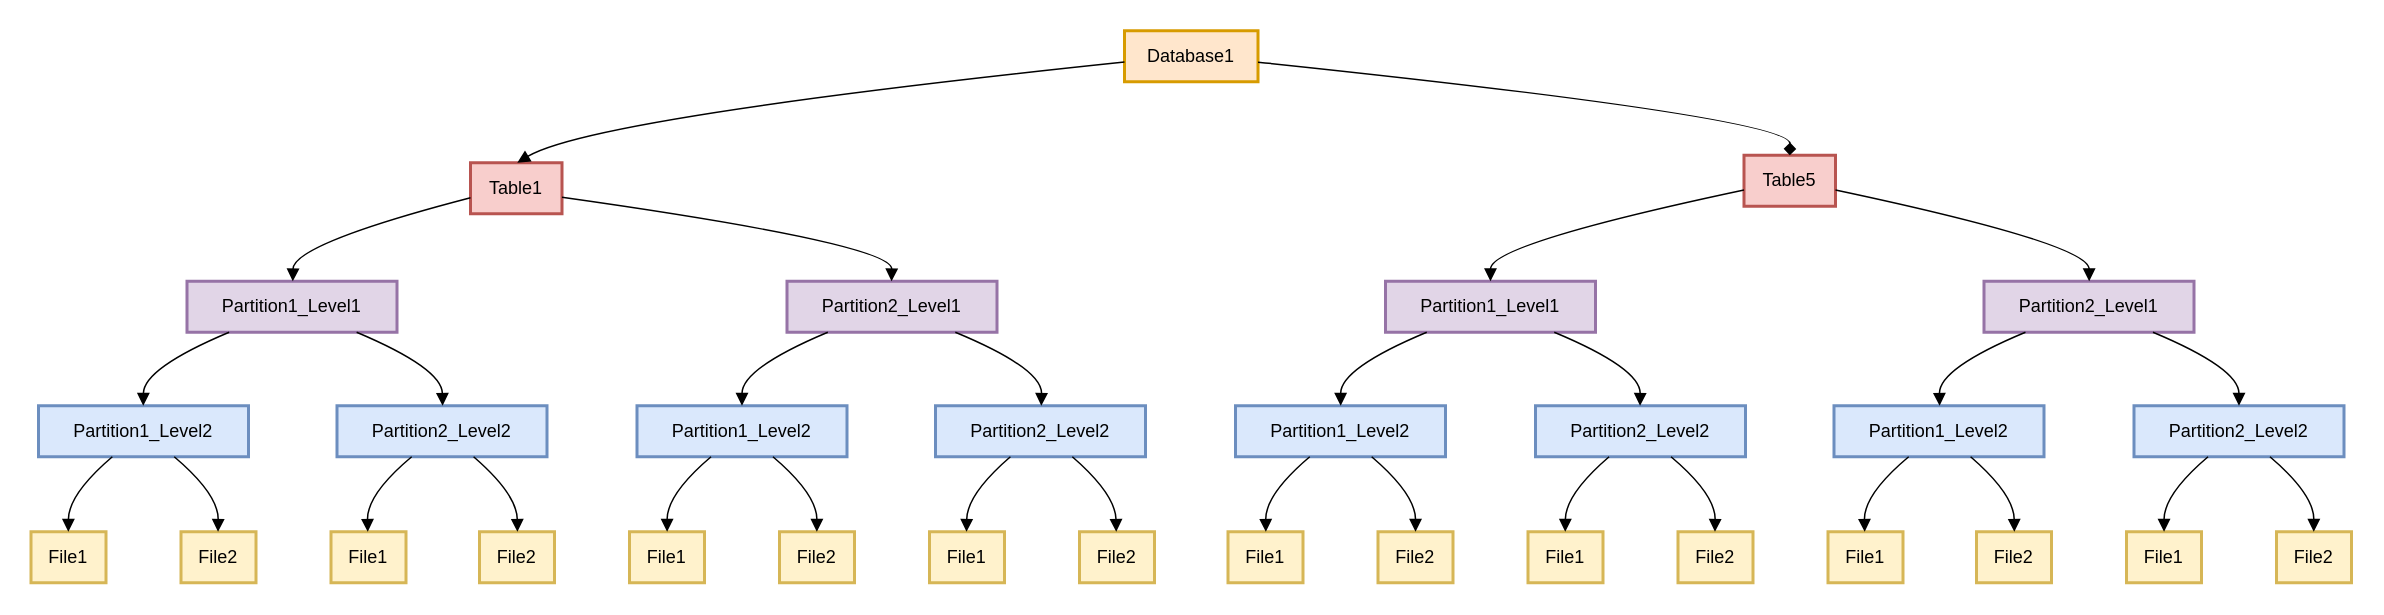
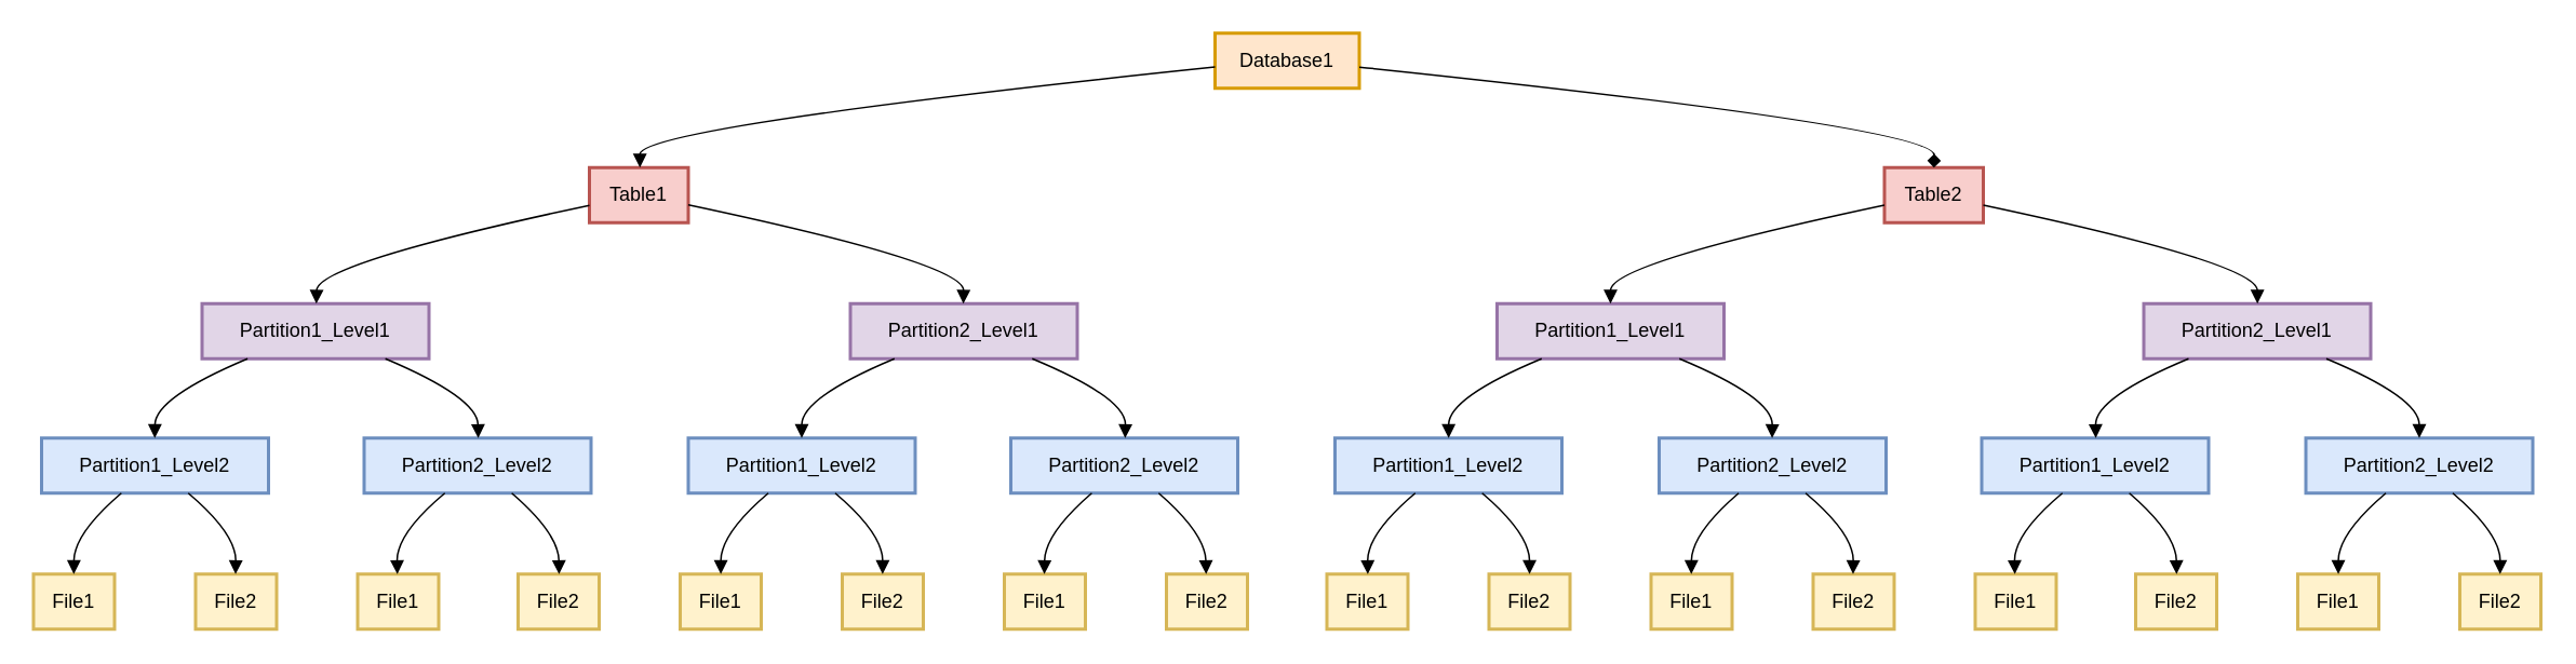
  <mxCell id="0" />
  <mxCell id="1" parent="0" />
  <mxCell id="2" value="Database1" style="whiteSpace=wrap;strokeWidth=2;fillColor=#ffe6cc;strokeColor=#d79b00;" parent="1" vertex="1"><mxGeometry x="749" y="20" width="89" height="34" as="geometry" /></mxCell>
- <mxCell id="3" value="Table1" style="whiteSpace=wrap;strokeWidth=2;fillColor=#f8cecc;strokeColor=#b85450;" parent="1" vertex="1"><mxGeometry x="313" y="108" width="61" height="34" as="geometry" /></mxCell>
- <mxCell id="4" value="Table5" style="whiteSpace=wrap;strokeWidth=2;fillColor=#f8cecc;strokeColor=#b85450;" parent="1" vertex="1"><mxGeometry x="1162" y="103" width="61" height="34" as="geometry" /></mxCell>
+ <mxCell id="3" value="Table1" style="whiteSpace=wrap;strokeWidth=2;fillColor=#f8cecc;strokeColor=#b85450;" parent="1" vertex="1"><mxGeometry x="363" y="103" width="61" height="34" as="geometry" /></mxCell>
+ <mxCell id="4" value="Table2" style="whiteSpace=wrap;strokeWidth=2;fillColor=#f8cecc;strokeColor=#b85450;" parent="1" vertex="1"><mxGeometry x="1162" y="103" width="61" height="34" as="geometry" /></mxCell>
  <mxCell id="5" value="Partition1_Level1" style="whiteSpace=wrap;strokeWidth=2;fillColor=#e1d5e7;strokeColor=#9673a6;" parent="1" vertex="1"><mxGeometry x="124" y="187" width="140" height="34" as="geometry" /></mxCell>
  <mxCell id="6" value="Partition2_Level1" style="whiteSpace=wrap;strokeWidth=2;fillColor=#e1d5e7;strokeColor=#9673a6;" parent="1" vertex="1"><mxGeometry x="524" y="187" width="140" height="34" as="geometry" /></mxCell>
  <mxCell id="7" value="Partition1_Level1" style="whiteSpace=wrap;strokeWidth=2;fillColor=#e1d5e7;strokeColor=#9673a6;" parent="1" vertex="1"><mxGeometry x="923" y="187" width="140" height="34" as="geometry" /></mxCell>
  <mxCell id="8" value="Partition2_Level1" style="whiteSpace=wrap;strokeWidth=2;fillColor=#e1d5e7;strokeColor=#9673a6;" parent="1" vertex="1"><mxGeometry x="1322" y="187" width="140" height="34" as="geometry" /></mxCell>
  <mxCell id="9" value="Partition1_Level2" style="whiteSpace=wrap;strokeWidth=2;fillColor=#dae8fc;strokeColor=#6c8ebf;" parent="1" vertex="1"><mxGeometry x="25" y="270" width="140" height="34" as="geometry" /></mxCell>
  <mxCell id="10" value="Partition2_Level2" style="whiteSpace=wrap;strokeWidth=2;fillColor=#dae8fc;strokeColor=#6c8ebf;" parent="1" vertex="1"><mxGeometry x="224" y="270" width="140" height="34" as="geometry" /></mxCell>
  <mxCell id="11" value="Partition1_Level2" style="whiteSpace=wrap;strokeWidth=2;fillColor=#dae8fc;strokeColor=#6c8ebf;" parent="1" vertex="1"><mxGeometry x="424" y="270" width="140" height="34" as="geometry" /></mxCell>
  <mxCell id="12" value="Partition2_Level2" style="whiteSpace=wrap;strokeWidth=2;fillColor=#dae8fc;strokeColor=#6c8ebf;" parent="1" vertex="1"><mxGeometry x="623" y="270" width="140" height="34" as="geometry" /></mxCell>
  <mxCell id="13" value="Partition1_Level2" style="whiteSpace=wrap;strokeWidth=2;fillColor=#dae8fc;strokeColor=#6c8ebf;" parent="1" vertex="1"><mxGeometry x="823" y="270" width="140" height="34" as="geometry" /></mxCell>
  <mxCell id="14" value="Partition2_Level2" style="whiteSpace=wrap;strokeWidth=2;fillColor=#dae8fc;strokeColor=#6c8ebf;" parent="1" vertex="1"><mxGeometry x="1023" y="270" width="140" height="34" as="geometry" /></mxCell>
  <mxCell id="15" value="Partition1_Level2" style="whiteSpace=wrap;strokeWidth=2;fillColor=#dae8fc;strokeColor=#6c8ebf;" parent="1" vertex="1"><mxGeometry x="1222" y="270" width="140" height="34" as="geometry" /></mxCell>
  <mxCell id="16" value="Partition2_Level2" style="whiteSpace=wrap;strokeWidth=2;fillColor=#dae8fc;strokeColor=#6c8ebf;" parent="1" vertex="1"><mxGeometry x="1422" y="270" width="140" height="34" as="geometry" /></mxCell>
  <mxCell id="17" value="File1" style="whiteSpace=wrap;strokeWidth=2;fillColor=#fff2cc;strokeColor=#d6b656;" parent="1" vertex="1"><mxGeometry x="20" y="354" width="50" height="34" as="geometry" /></mxCell>
  <mxCell id="18" value="File2" style="whiteSpace=wrap;strokeWidth=2;fillColor=#fff2cc;strokeColor=#d6b656;" parent="1" vertex="1"><mxGeometry x="120" y="354" width="50" height="34" as="geometry" /></mxCell>
  <mxCell id="19" value="File1" style="whiteSpace=wrap;strokeWidth=2;fillColor=#fff2cc;strokeColor=#d6b656;" parent="1" vertex="1"><mxGeometry x="220" y="354" width="50" height="34" as="geometry" /></mxCell>
  <mxCell id="20" value="File2" style="whiteSpace=wrap;strokeWidth=2;fillColor=#fff2cc;strokeColor=#d6b656;" parent="1" vertex="1"><mxGeometry x="319" y="354" width="50" height="34" as="geometry" /></mxCell>
  <mxCell id="21" value="File1" style="whiteSpace=wrap;strokeWidth=2;fillColor=#fff2cc;strokeColor=#d6b656;" parent="1" vertex="1"><mxGeometry x="419" y="354" width="50" height="34" as="geometry" /></mxCell>
  <mxCell id="22" value="File2" style="whiteSpace=wrap;strokeWidth=2;fillColor=#fff2cc;strokeColor=#d6b656;" parent="1" vertex="1"><mxGeometry x="519" y="354" width="50" height="34" as="geometry" /></mxCell>
  <mxCell id="23" value="File1" style="whiteSpace=wrap;strokeWidth=2;fillColor=#fff2cc;strokeColor=#d6b656;" parent="1" vertex="1"><mxGeometry x="619" y="354" width="50" height="34" as="geometry" /></mxCell>
  <mxCell id="24" value="File2" style="whiteSpace=wrap;strokeWidth=2;fillColor=#fff2cc;strokeColor=#d6b656;" parent="1" vertex="1"><mxGeometry x="719" y="354" width="50" height="34" as="geometry" /></mxCell>
  <mxCell id="25" value="File1" style="whiteSpace=wrap;strokeWidth=2;fillColor=#fff2cc;strokeColor=#d6b656;" parent="1" vertex="1"><mxGeometry x="818" y="354" width="50" height="34" as="geometry" /></mxCell>
  <mxCell id="26" value="File2" style="whiteSpace=wrap;strokeWidth=2;fillColor=#fff2cc;strokeColor=#d6b656;" parent="1" vertex="1"><mxGeometry x="918" y="354" width="50" height="34" as="geometry" /></mxCell>
  <mxCell id="27" value="File1" style="whiteSpace=wrap;strokeWidth=2;fillColor=#fff2cc;strokeColor=#d6b656;" parent="1" vertex="1"><mxGeometry x="1018" y="354" width="50" height="34" as="geometry" /></mxCell>
  <mxCell id="28" value="File2" style="whiteSpace=wrap;strokeWidth=2;fillColor=#fff2cc;strokeColor=#d6b656;" parent="1" vertex="1"><mxGeometry x="1118" y="354" width="50" height="34" as="geometry" /></mxCell>
  <mxCell id="29" value="File1" style="whiteSpace=wrap;strokeWidth=2;fillColor=#fff2cc;strokeColor=#d6b656;" parent="1" vertex="1"><mxGeometry x="1218" y="354" width="50" height="34" as="geometry" /></mxCell>
  <mxCell id="30" value="File2" style="whiteSpace=wrap;strokeWidth=2;fillColor=#fff2cc;strokeColor=#d6b656;" parent="1" vertex="1"><mxGeometry x="1317" y="354" width="50" height="34" as="geometry" /></mxCell>
  <mxCell id="31" value="File1" style="whiteSpace=wrap;strokeWidth=2;fillColor=#fff2cc;strokeColor=#d6b656;" parent="1" vertex="1"><mxGeometry x="1417" y="354" width="50" height="34" as="geometry" /></mxCell>
  <mxCell id="32" value="File2" style="whiteSpace=wrap;strokeWidth=2;fillColor=#fff2cc;strokeColor=#d6b656;" parent="1" vertex="1"><mxGeometry x="1517" y="354" width="50" height="34" as="geometry" /></mxCell>
  <mxCell id="33" value="" style="curved=1;startArrow=none;endArrow=block;exitX=-0.001;exitY=0.615;entryX=0.511;entryY=0;rounded=0;" parent="1" source="2" target="3" edge="1"><mxGeometry relative="1" as="geometry"><Array as="points"><mxPoint x="394" y="78" /></Array></mxGeometry></mxCell>
  <mxCell id="34" value="" style="curved=1;startArrow=none;endArrow=diamond;exitX=0.998;exitY=0.615;entryX=0.501;entryY=0;rounded=0;" parent="1" source="2" target="4" edge="1"><mxGeometry relative="1" as="geometry"><Array as="points"><mxPoint x="1193" y="78" /></Array></mxGeometry></mxCell>
  <mxCell id="35" value="" style="curved=1;startArrow=none;endArrow=block;exitX=0.008;exitY=0.682;entryX=0.504;entryY=-0.015;rounded=0;" parent="1" source="3" target="5" edge="1"><mxGeometry relative="1" as="geometry"><Array as="points"><mxPoint x="195" y="162" /></Array></mxGeometry></mxCell>
  <mxCell id="36" value="" style="curved=1;startArrow=none;endArrow=block;exitX=1.015;exitY=0.682;entryX=0.498;entryY=-0.015;rounded=0;" parent="1" source="3" target="6" edge="1"><mxGeometry relative="1" as="geometry"><Array as="points"><mxPoint x="594" y="162" /></Array></mxGeometry></mxCell>
  <mxCell id="37" value="" style="curved=1;startArrow=none;endArrow=block;exitX=-0.003;exitY=0.682;entryX=0.5;entryY=-0.015;rounded=0;" parent="1" source="4" target="7" edge="1"><mxGeometry relative="1" as="geometry"><Array as="points"><mxPoint x="993" y="162" /></Array></mxGeometry></mxCell>
  <mxCell id="38" value="" style="curved=1;startArrow=none;endArrow=block;exitX=1.005;exitY=0.682;entryX=0.501;entryY=-0.015;rounded=0;" parent="1" source="4" target="8" edge="1"><mxGeometry relative="1" as="geometry"><Array as="points"><mxPoint x="1392" y="162" /></Array></mxGeometry></mxCell>
  <mxCell id="39" value="" style="curved=1;startArrow=none;endArrow=block;exitX=0.218;exitY=0.971;entryX=0.499;entryY=0;rounded=0;" parent="1" source="5" target="9" edge="1"><mxGeometry relative="1" as="geometry"><Array as="points"><mxPoint x="95" y="245" /></Array></mxGeometry></mxCell>
  <mxCell id="40" value="" style="curved=1;startArrow=none;endArrow=block;exitX=0.79;exitY=0.971;entryX=0.503;entryY=0;rounded=0;" parent="1" source="5" target="10" edge="1"><mxGeometry relative="1" as="geometry"><Array as="points"><mxPoint x="294" y="245" /></Array></mxGeometry></mxCell>
  <mxCell id="41" value="" style="curved=1;startArrow=none;endArrow=block;exitX=0.212;exitY=0.971;entryX=0.5;entryY=0;rounded=0;" parent="1" source="6" target="11" edge="1"><mxGeometry relative="1" as="geometry"><Array as="points"><mxPoint x="494" y="245" /></Array></mxGeometry></mxCell>
  <mxCell id="42" value="" style="curved=1;startArrow=none;endArrow=block;exitX=0.784;exitY=0.971;entryX=0.504;entryY=0;rounded=0;" parent="1" source="6" target="12" edge="1"><mxGeometry relative="1" as="geometry"><Array as="points"><mxPoint x="694" y="245" /></Array></mxGeometry></mxCell>
  <mxCell id="43" value="" style="curved=1;startArrow=none;endArrow=block;exitX=0.214;exitY=0.971;entryX=0.501;entryY=0;rounded=0;" parent="1" source="7" target="13" edge="1"><mxGeometry relative="1" as="geometry"><Array as="points"><mxPoint x="893" y="245" /></Array></mxGeometry></mxCell>
  <mxCell id="44" value="" style="curved=1;startArrow=none;endArrow=block;exitX=0.786;exitY=0.971;entryX=0.498;entryY=0;rounded=0;" parent="1" source="7" target="14" edge="1"><mxGeometry relative="1" as="geometry"><Array as="points"><mxPoint x="1093" y="245" /></Array></mxGeometry></mxCell>
  <mxCell id="45" value="" style="curved=1;startArrow=none;endArrow=block;exitX=0.215;exitY=0.971;entryX=0.503;entryY=0;rounded=0;" parent="1" source="8" target="15" edge="1"><mxGeometry relative="1" as="geometry"><Array as="points"><mxPoint x="1292" y="245" /></Array></mxGeometry></mxCell>
  <mxCell id="46" value="" style="curved=1;startArrow=none;endArrow=block;exitX=0.787;exitY=0.971;entryX=0.5;entryY=0;rounded=0;" parent="1" source="8" target="16" edge="1"><mxGeometry relative="1" as="geometry"><Array as="points"><mxPoint x="1492" y="245" /></Array></mxGeometry></mxCell>
  <mxCell id="47" value="" style="curved=1;startArrow=none;endArrow=block;exitX=0.356;exitY=0.985;entryX=0.498;entryY=-0.015;rounded=0;" parent="1" source="9" target="17" edge="1"><mxGeometry relative="1" as="geometry"><Array as="points"><mxPoint x="45" y="329" /></Array></mxGeometry></mxCell>
  <mxCell id="48" value="" style="curved=1;startArrow=none;endArrow=block;exitX=0.642;exitY=0.985;entryX=0.494;entryY=-0.015;rounded=0;" parent="1" source="9" target="18" edge="1"><mxGeometry relative="1" as="geometry"><Array as="points"><mxPoint x="145" y="329" /></Array></mxGeometry></mxCell>
  <mxCell id="49" value="" style="curved=1;startArrow=none;endArrow=block;exitX=0.36;exitY=0.985;entryX=0.49;entryY=-0.015;rounded=0;" parent="1" source="10" target="19" edge="1"><mxGeometry relative="1" as="geometry"><Array as="points"><mxPoint x="244" y="329" /></Array></mxGeometry></mxCell>
  <mxCell id="50" value="" style="curved=1;startArrow=none;endArrow=block;exitX=0.646;exitY=0.985;entryX=0.506;entryY=-0.015;rounded=0;" parent="1" source="10" target="20" edge="1"><mxGeometry relative="1" as="geometry"><Array as="points"><mxPoint x="344" y="329" /></Array></mxGeometry></mxCell>
  <mxCell id="51" value="" style="curved=1;startArrow=none;endArrow=block;exitX=0.357;exitY=0.985;entryX=0.502;entryY=-0.015;rounded=0;" parent="1" source="11" target="21" edge="1"><mxGeometry relative="1" as="geometry"><Array as="points"><mxPoint x="444" y="329" /></Array></mxGeometry></mxCell>
  <mxCell id="52" value="" style="curved=1;startArrow=none;endArrow=block;exitX=0.643;exitY=0.985;entryX=0.498;entryY=-0.015;rounded=0;" parent="1" source="11" target="22" edge="1"><mxGeometry relative="1" as="geometry"><Array as="points"><mxPoint x="544" y="329" /></Array></mxGeometry></mxCell>
  <mxCell id="53" value="" style="curved=1;startArrow=none;endArrow=block;exitX=0.361;exitY=0.985;entryX=0.494;entryY=-0.015;rounded=0;" parent="1" source="12" target="23" edge="1"><mxGeometry relative="1" as="geometry"><Array as="points"><mxPoint x="644" y="329" /></Array></mxGeometry></mxCell>
  <mxCell id="54" value="" style="curved=1;startArrow=none;endArrow=block;exitX=0.647;exitY=0.985;entryX=0.49;entryY=-0.015;rounded=0;" parent="1" source="12" target="24" edge="1"><mxGeometry relative="1" as="geometry"><Array as="points"><mxPoint x="743" y="329" /></Array></mxGeometry></mxCell>
  <mxCell id="55" value="" style="curved=1;startArrow=none;endArrow=block;exitX=0.358;exitY=0.985;entryX=0.505;entryY=-0.015;rounded=0;" parent="1" source="13" target="25" edge="1"><mxGeometry relative="1" as="geometry"><Array as="points"><mxPoint x="843" y="329" /></Array></mxGeometry></mxCell>
  <mxCell id="56" value="" style="curved=1;startArrow=none;endArrow=block;exitX=0.644;exitY=0.985;entryX=0.501;entryY=-0.015;rounded=0;" parent="1" source="13" target="26" edge="1"><mxGeometry relative="1" as="geometry"><Array as="points"><mxPoint x="943" y="329" /></Array></mxGeometry></mxCell>
  <mxCell id="57" value="" style="curved=1;startArrow=none;endArrow=block;exitX=0.355;exitY=0.985;entryX=0.497;entryY=-0.015;rounded=0;" parent="1" source="14" target="27" edge="1"><mxGeometry relative="1" as="geometry"><Array as="points"><mxPoint x="1043" y="329" /></Array></mxGeometry></mxCell>
  <mxCell id="58" value="" style="curved=1;startArrow=none;endArrow=block;exitX=0.641;exitY=0.985;entryX=0.493;entryY=-0.015;rounded=0;" parent="1" source="14" target="28" edge="1"><mxGeometry relative="1" as="geometry"><Array as="points"><mxPoint x="1143" y="329" /></Array></mxGeometry></mxCell>
  <mxCell id="59" value="" style="curved=1;startArrow=none;endArrow=block;exitX=0.36;exitY=0.985;entryX=0.489;entryY=-0.015;rounded=0;" parent="1" source="15" target="29" edge="1"><mxGeometry relative="1" as="geometry"><Array as="points"><mxPoint x="1242" y="329" /></Array></mxGeometry></mxCell>
  <mxCell id="60" value="" style="curved=1;startArrow=none;endArrow=block;exitX=0.646;exitY=0.985;entryX=0.505;entryY=-0.015;rounded=0;" parent="1" source="15" target="30" edge="1"><mxGeometry relative="1" as="geometry"><Array as="points"><mxPoint x="1342" y="329" /></Array></mxGeometry></mxCell>
  <mxCell id="61" value="" style="curved=1;startArrow=none;endArrow=block;exitX=0.357;exitY=0.985;entryX=0.501;entryY=-0.015;rounded=0;" parent="1" source="16" target="31" edge="1"><mxGeometry relative="1" as="geometry"><Array as="points"><mxPoint x="1442" y="329" /></Array></mxGeometry></mxCell>
  <mxCell id="62" value="" style="curved=1;startArrow=none;endArrow=block;exitX=0.643;exitY=0.985;entryX=0.497;entryY=-0.015;rounded=0;" parent="1" source="16" target="32" edge="1"><mxGeometry relative="1" as="geometry"><Array as="points"><mxPoint x="1542" y="329" /></Array></mxGeometry></mxCell>
